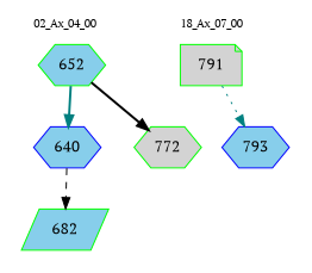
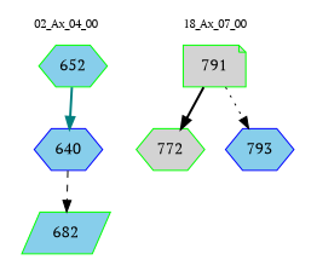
  digraph {
    fontname="PT Serif"
    node [color=green fillcolor=skyblue fontname="PT Serif" shape=hexagon style=filled]
    edge [color=teal fontname="PT Serif" style=bold]
    n1 [label=652]
    n2 [color=blue label=640]
    n3 [label=682 shape=parallelogram]
    n4 [fillcolor=lightgrey label=791 shape=note]
    n5 [fillcolor=lightgrey label=772]
    n6 [color=blue label=793]
    subgraph cluster_1 {
      color=white
      fontsize=10
      label="02_Ax_04_00"
      n1
      n2
      n3
    }
    subgraph cluster_2 {
      color=white
      fontsize=10
      label="18_Ax_07_00"
      n4
      n5
      n6
    }
    n1 -> n2
    n2 -> n3 [color=black style=dashed]
-   n1 -> n5 [color=black]
-   n4 -> n6 [style=dotted]
+   n4 -> n5 [color=black]
+   n4 -> n6 [color=black style=dotted]
  }
